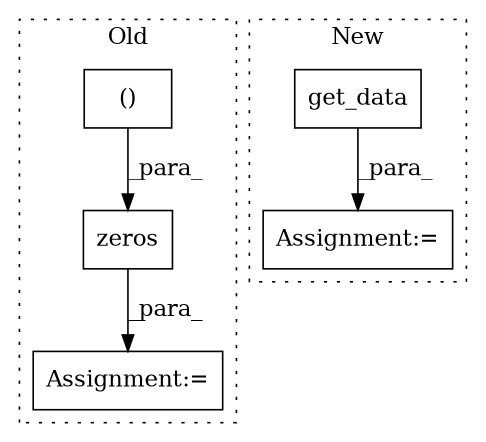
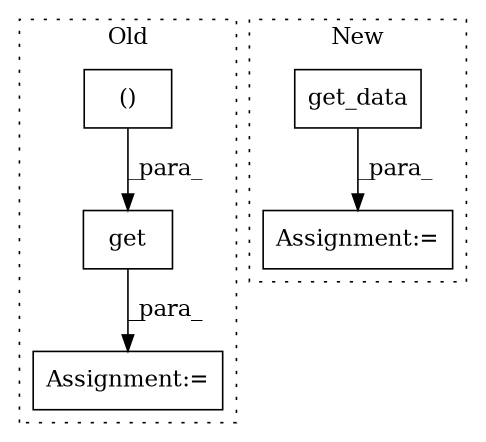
  digraph {
    node [a=32 l=1 shape=box]
-   n1 [l="11,2" label=zeros s="419,462"]
+   n1 [l="11,2" label=get s="419,462"]
    n2 [a=106 l=32 label="()" s=430]
    n3 [a=7 label="Assignment:=" s=405]
    n4 [l=10 label=get_data s=463]
    n5 [a=7 label="Assignment:=" s=458]
    subgraph cluster_1 {
      label=Old
      style=dotted
      n1
      n2
      n3
    }
    subgraph cluster_2 {
      label=New
      style=dotted
      n4
      n5
    }
    n1 -> n3 [label=_para_]
    n2 -> n1 [label=_para_]
    n4 -> n5 [label=_para_]
  }
